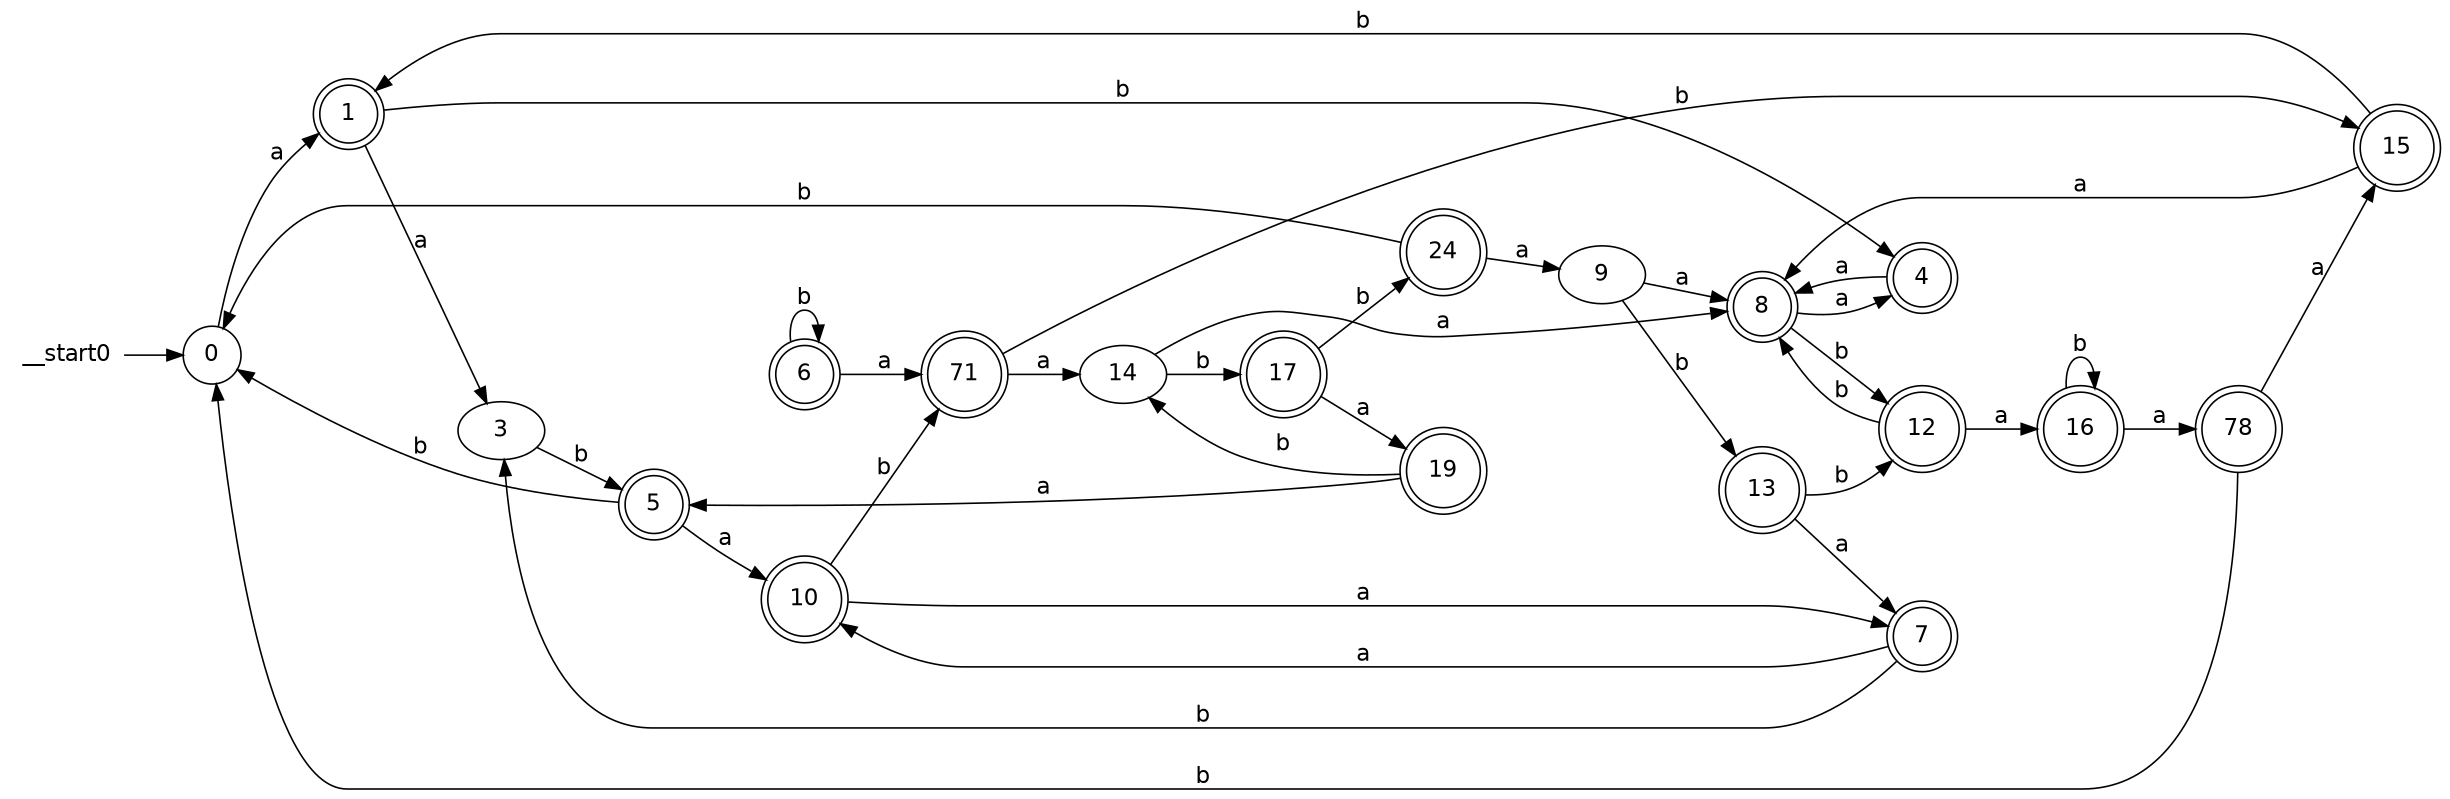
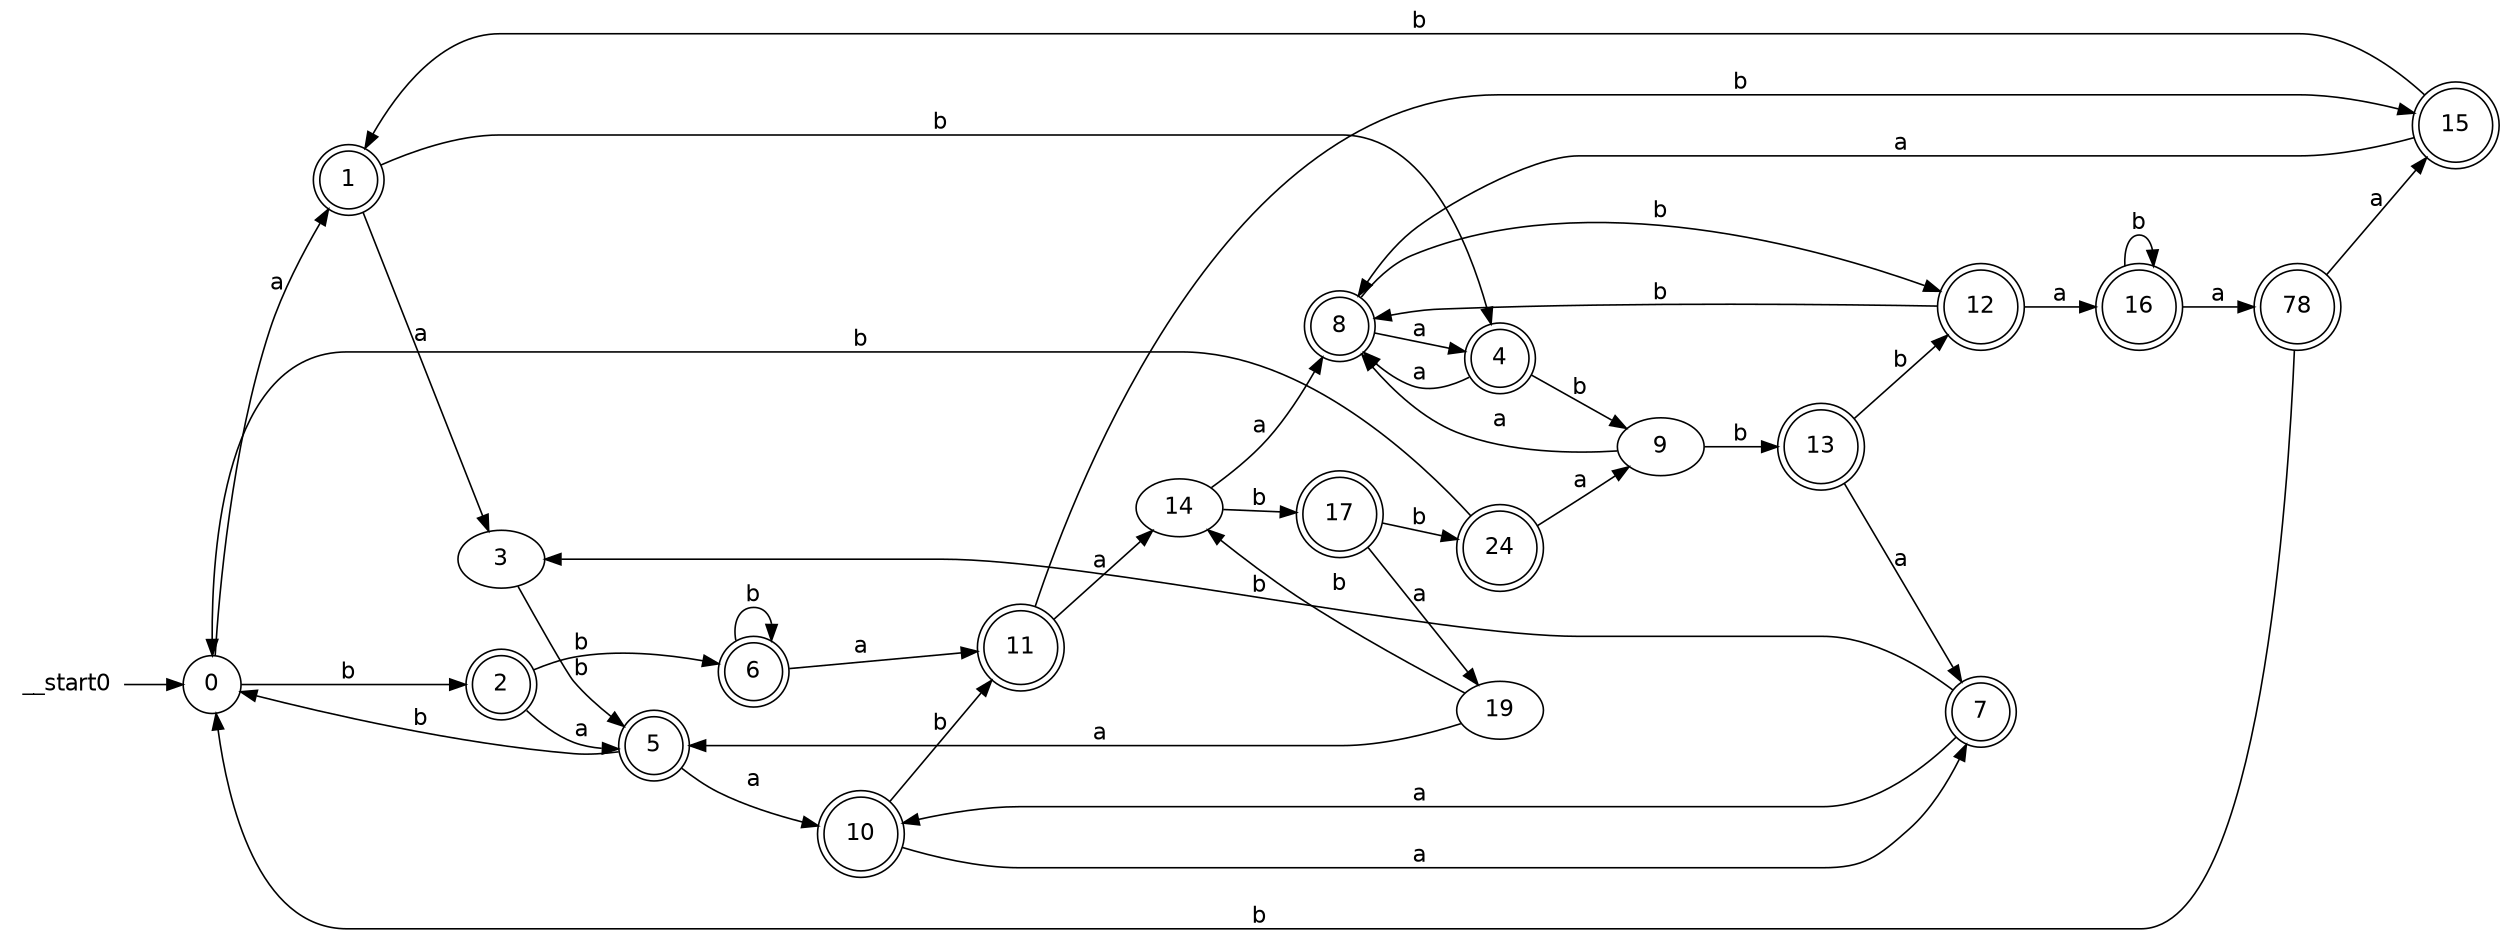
  digraph {
    fontname="DejaVu Sans"
    rankdir=LR
    node [fontname="DejaVu Sans" shape=doublecircle]
    edge [fontname="DejaVu Sans"]
    __start0 [shape=none]
    0 [shape=circle]
    1
+   2
    3 [shape=""]
    4
    5
    6
    8
    9 [shape=""]
    10
-   11 [label=71]
+   11
    7
    12
    13
    14 [shape=""]
    15
    16
    17
    n20 [label=78]
-   19
+   19 [shape=ellipse]
    n22 [label=24]
    __start0 -> 0
    0 -> 1 [label=a]
+   0 -> 2 [label=b]
    1 -> 3 [label=a]
    1 -> 4 [label=b]
+   2 -> 5 [label=a]
+   2 -> 6 [label=b]
    3 -> 5 [label=b]
    4 -> 8 [label=a]
+   4 -> 9 [label=b]
    5 -> 0 [label=b]
    5 -> 10 [label=a]
    6 -> 6 [label=b]
    6 -> 11 [label=a]
    8 -> 4 [label=a]
    8 -> 12 [label=b]
    9 -> 8 [label=a]
    9 -> 13 [label=b]
    10 -> 11 [label=b]
    10 -> 7 [label=a]
    11 -> 14 [label=a]
    11 -> 15 [label=b]
    7 -> 3 [label=b]
    7 -> 10 [label=a]
    12 -> 8 [label=b]
    12 -> 16 [label=a]
    13 -> 7 [label=a]
    13 -> 12 [label=b]
    14 -> 8 [label=a]
    14 -> 17 [label=b]
    15 -> 1 [label=b]
    15 -> 8 [label=a]
    16 -> 16 [label=b]
    16 -> n20 [label=a]
    17 -> 19 [label=a]
    17 -> n22 [label=b]
    n20 -> 0 [label=b]
    n20 -> 15 [label=a]
    19 -> 5 [label=a]
    19 -> 14 [label=b]
    n22 -> 0 [label=b]
    n22 -> 9 [label=a]
  }
